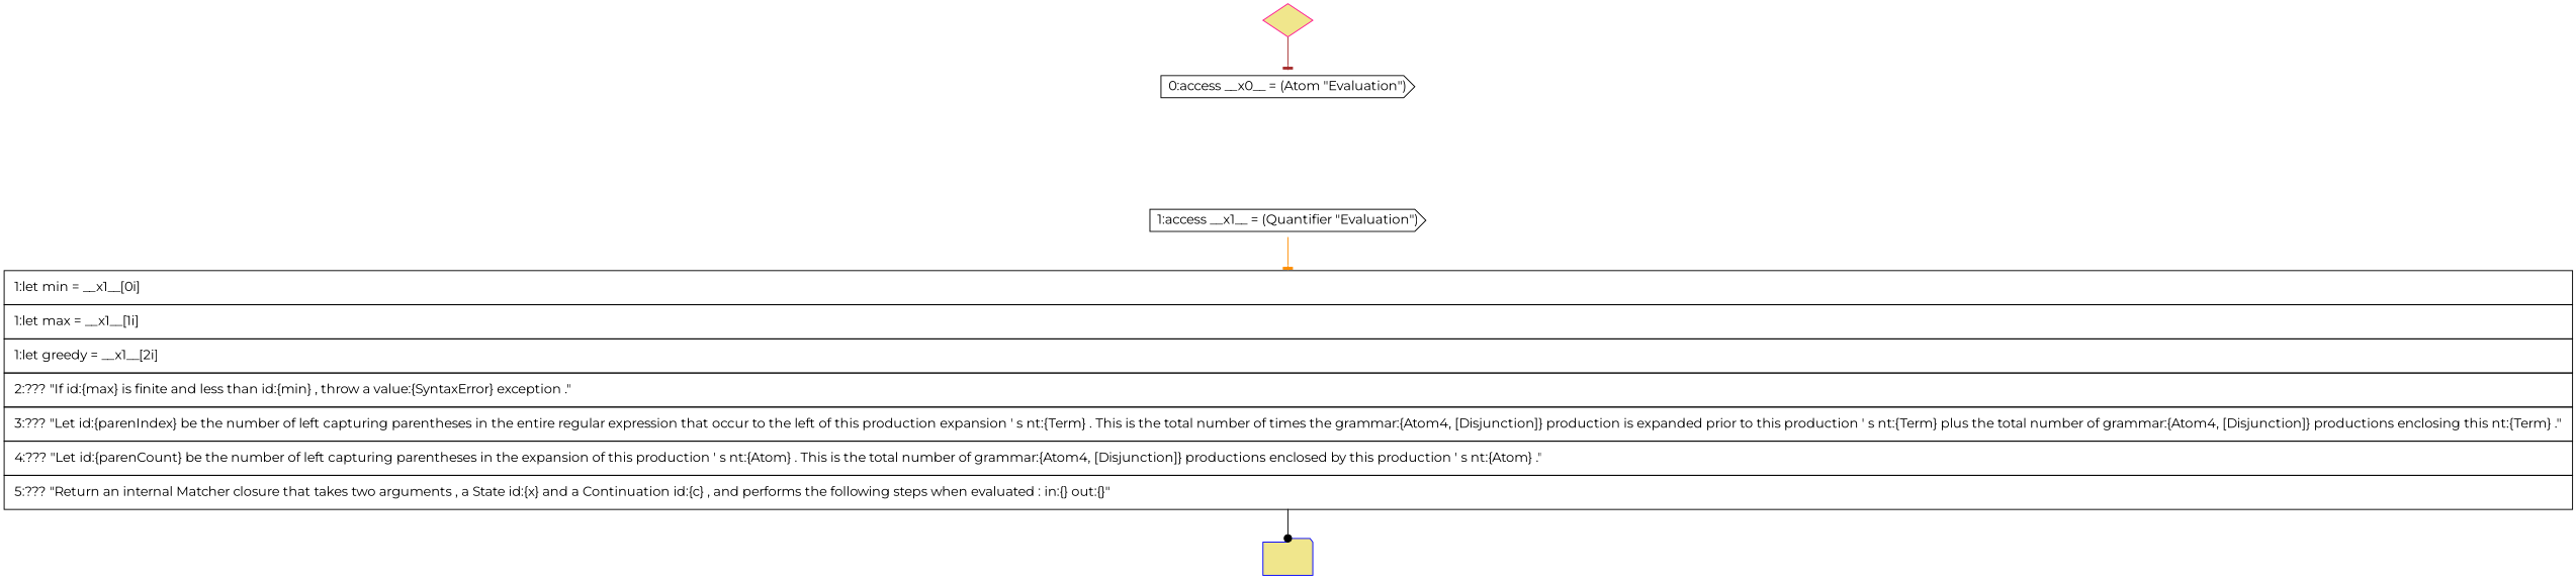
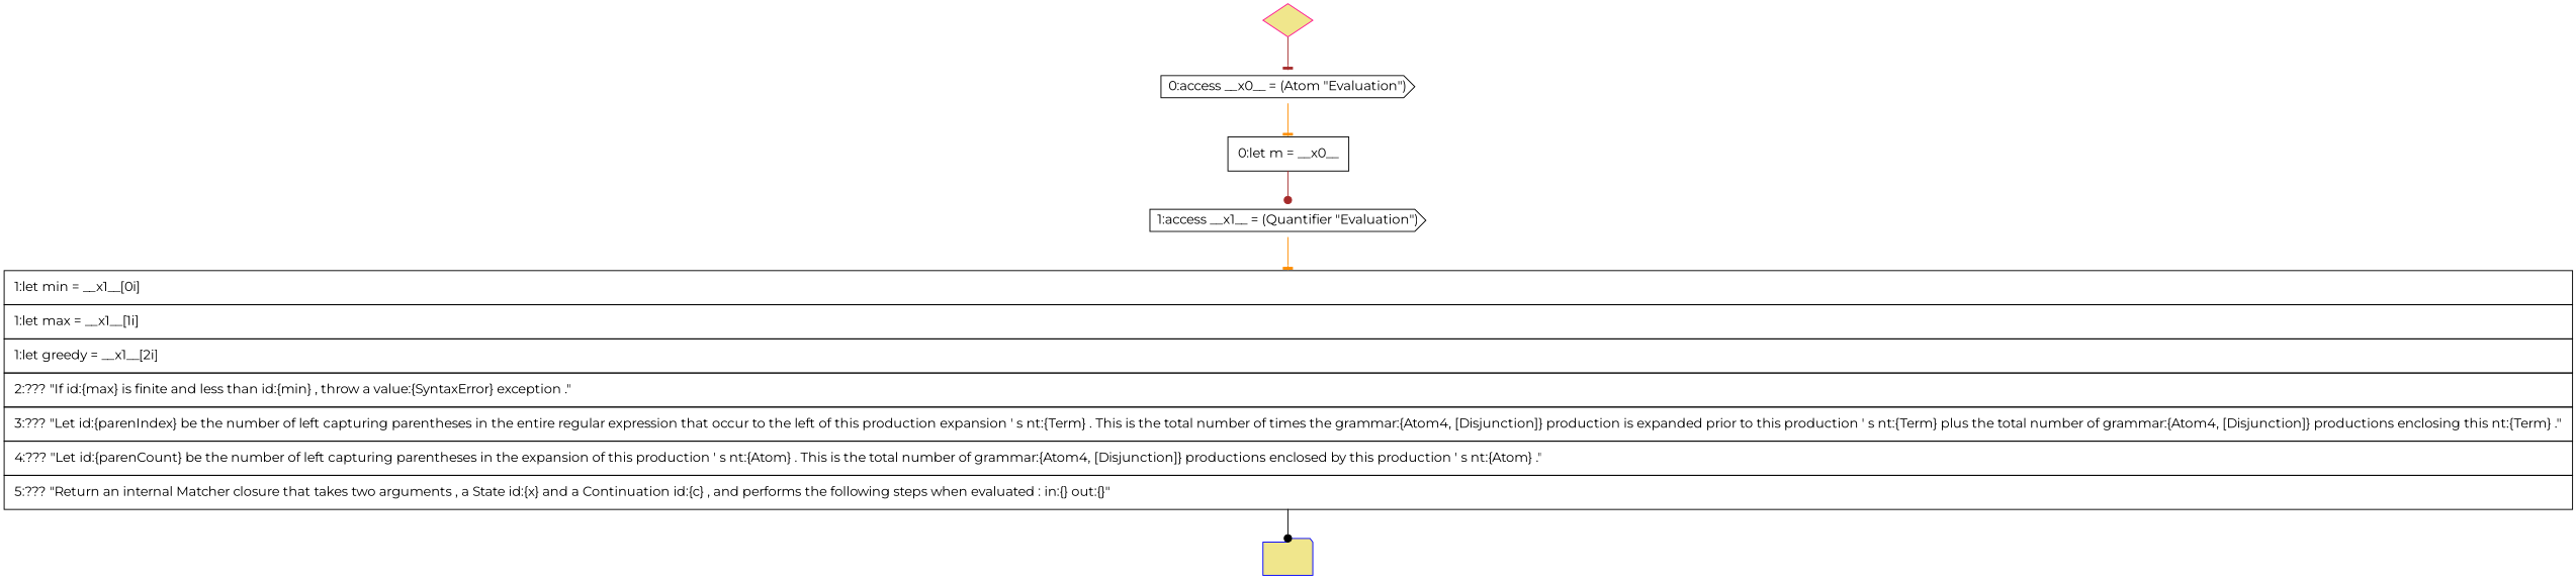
  digraph {
    fontname=Montserrat
    node [color=black fillcolor=white shape=cds style=filled fontname=Montserrat]
    edge [color=darkorange arrowhead=tee fontname=Montserrat]
    n1 [label=<<font color="black">1:access __x1__ = (Quantifier &quot;Evaluation&quot;)</font>>]
    n2 [label=<<font color="black">     <table border="0" cellborder="1" cellspacing="0" cellpadding="10">       <tr><td align="left">1:let min = __x1__[0i]</td></tr>       <tr><td align="left">1:let max = __x1__[1i]</td></tr>       <tr><td align="left">1:let greedy = __x1__[2i]</td></tr>       <tr><td align="left">2:??? &quot;If id:{max} is finite and less than id:{min} , throw a value:{SyntaxError} exception .&quot;</td></tr>       <tr><td align="left">3:??? &quot;Let id:{parenIndex} be the number of left capturing parentheses in the entire regular expression that occur to the left of this production expansion ' s nt:{Term} . This is the total number of times the grammar:{Atom4, [Disjunction]} production is expanded prior to this production ' s nt:{Term} plus the total number of grammar:{Atom4, [Disjunction]} productions enclosing this nt:{Term} .&quot;</td></tr>       <tr><td align="left">4:??? &quot;Let id:{parenCount} be the number of left capturing parentheses in the expansion of this production ' s nt:{Atom} . This is the total number of grammar:{Atom4, [Disjunction]} productions enclosed by this production ' s nt:{Atom} .&quot;</td></tr>       <tr><td align="left">5:??? &quot;Return an internal Matcher closure that takes two arguments , a State id:{x} and a Continuation id:{c} , and performs the following steps when evaluated : in:{} out:{}&quot;</td></tr>     </table>   </font>> margin=0 shape=none]
    n3 [color=blue fillcolor=khaki label=" " shape=folder]
    n4 [color=deeppink fillcolor=khaki label=" " shape=diamond]
    n5 [label=<<font color="black">0:access __x0__ = (Atom &quot;Evaluation&quot;)</font>>]
+   n6 [label=<<font color="black">     <table border="0" cellborder="1" cellspacing="0" cellpadding="10">       <tr><td align="left">0:let m = __x0__</td></tr>     </table>   </font>> margin=0 shape=none]
    n1 -> n2
    n2 -> n3 [color=black arrowhead=dot]
    n4 -> n5 [color=brown]
+   n5 -> n6
+   n6 -> n1 [color=brown arrowhead=dot]
  }
